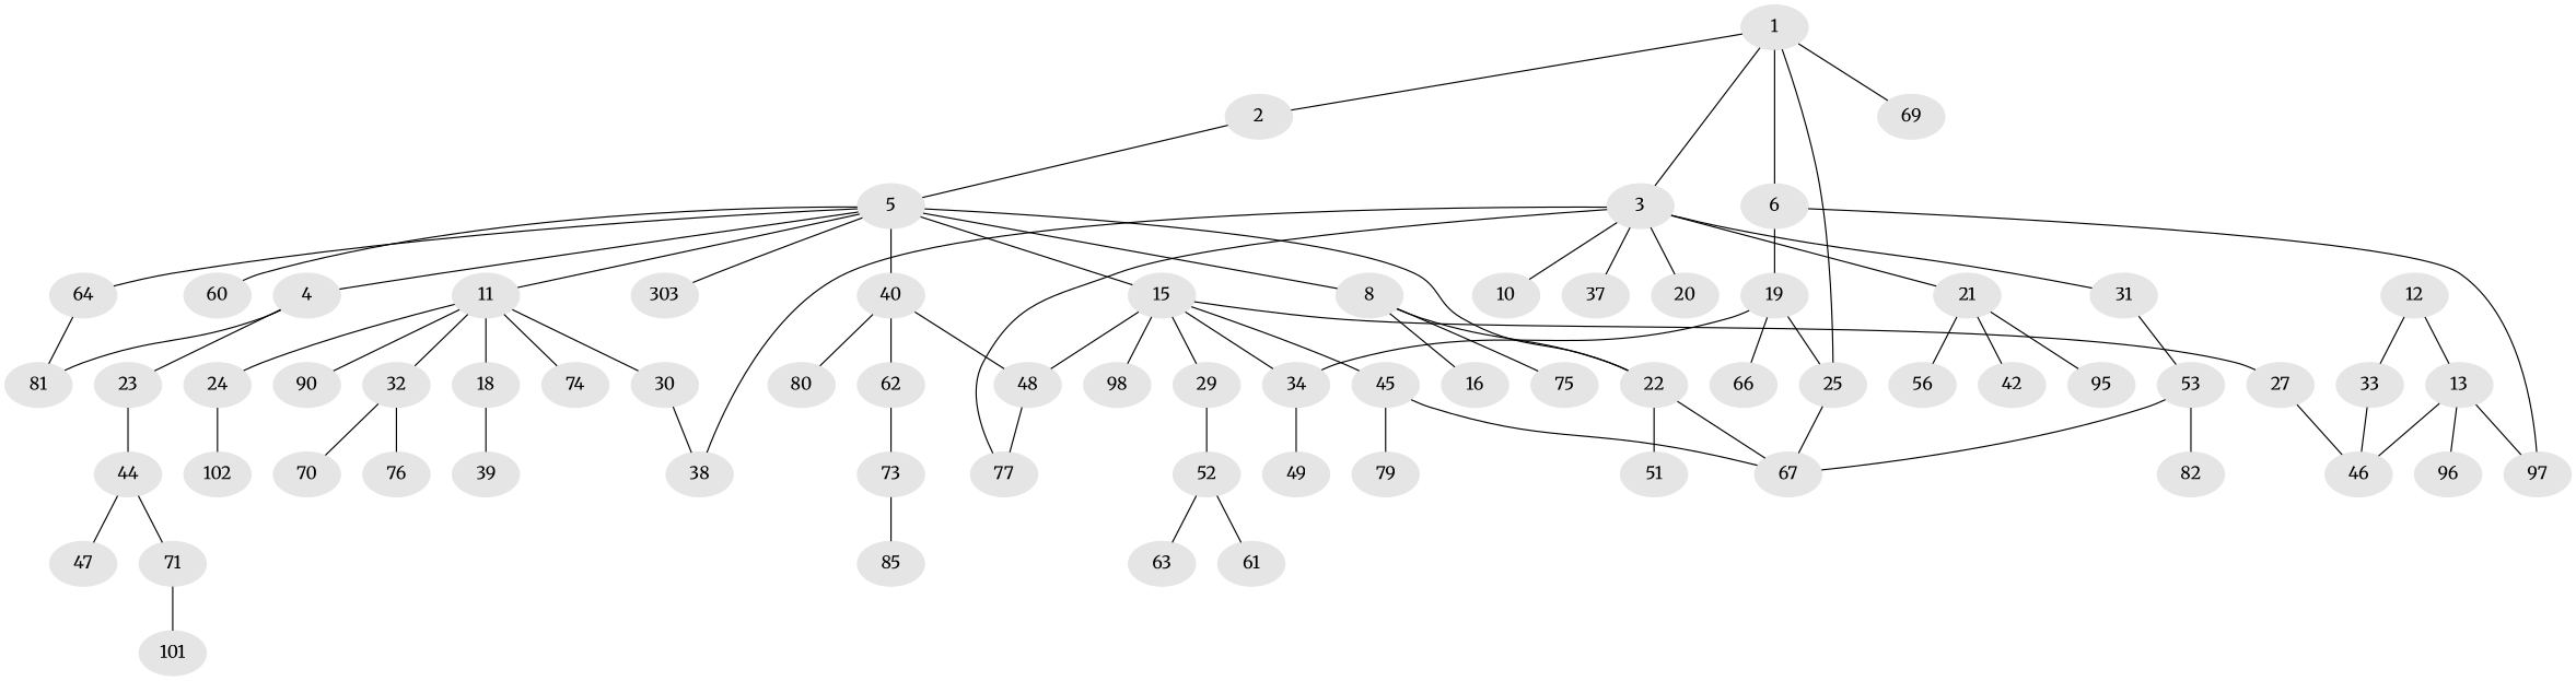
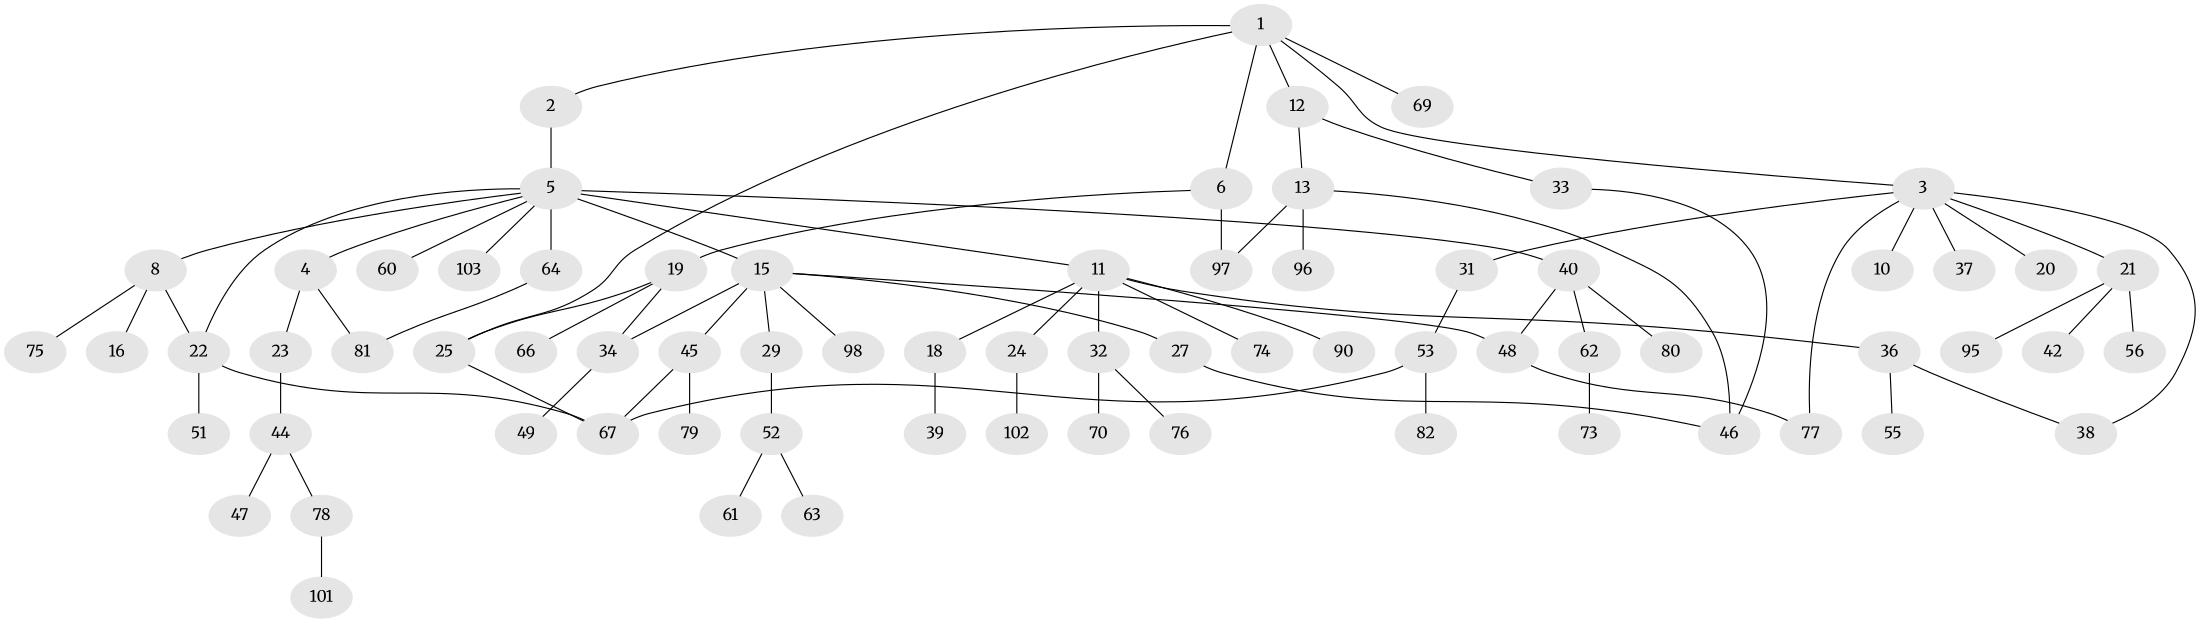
  graph {
    fontname=Merriweather
    node [color=gray90 fontname=Merriweather style=filled]
    edge [fontname=Merriweather]
    1 [super="+105"]
    2
    3 [super="+14"]
    6
    12 [super="+72"]
    25 [super="+28"]
    69
    5 [super="+7"]
    10
    n10 [label=37]
    20
    31 [super="+78"]
    38
    n14 [label=21 super="+89"]
    77 [super="+100"]
    19 [super="+21"]
    97
    13 [super="+57"]
    33
    67 [super="+94"]
    49 [super="+88"]
    4
    23
    81 [super="+93"]
    8 [super="+9"]
    11 [super="+35"]
    15 [super="+37"]
    22 [super="+104"]
    40 [super="+99"]
    60 [super="+68"]
    64
-   103 [label=303]
+   103
    53
    42
    56
    95
    44 [super="+65"]
    16
    75
    18 [super="+87"]
    24 [super="+30"]
    32
-   36 [super="+43" label=30]
+   36 [super="+43"]
    74
    90
    27 [super="+58"]
    29
    34
    45 [super="+84"]
    48
    98
    51 [super="+59"]
    62
    80 [super="+91"]
    66
    39
    102
    70
    76
+   55
    n61 [label=96]
    46
    52 [super="+54"]
    79
    47
-   71 [super="+92"]
+   71 [super="+92" label=78]
    61
    63 [super="+96"]
    82 [super="+83"]
    73 [super="+86"]
    101
-   85
    1 -- 2
    1 -- 3
    1 -- 6
+   1 -- 12
    1 -- 25
    1 -- 69
    2 -- 5
    3 -- 10
    3 -- n10
    3 -- 20
    3 -- 31
    3 -- 38
    3 -- n14
    3 -- 77
    6 -- 19
    6 -- 97
    12 -- 13
    12 -- 33
    25 -- 67
    5 -- 4
    5 -- 8
    5 -- 11
    5 -- 15 [weight=2]
    5 -- 22
    5 -- 40
    5 -- 60
    5 -- 64
    5 -- 103
    31 -- 53
    n14 -- 42
    n14 -- 56
    n14 -- 95
    19 -- 25
    19 -- 34
    19 -- 66
    13 -- 97
    13 -- n61
    13 -- 46
    33 -- 46
    4 -- 23
    4 -- 81
    23 -- 44
    8 -- 22
    8 -- 16
    8 -- 75
    11 -- 18
    11 -- 24
    11 -- 32
    11 -- 36
    11 -- 74
    11 -- 90
    15 -- 27
    15 -- 29
    15 -- 34
    15 -- 45
    15 -- 48
    15 -- 98
    22 -- 67
    22 -- 51
    40 -- 48
    40 -- 62
    40 -- 80
    64 -- 81
    53 -- 67
    53 -- 82
    44 -- 47
    44 -- 71
    18 -- 39
    24 -- 102
    32 -- 70
    32 -- 76
    36 -- 38
+   36 -- 55
    27 -- 46
    29 -- 52
    34 -- 49
    45 -- 67
    45 -- 79
    48 -- 77
    62 -- 73
    52 -- 61
    52 -- 63
    71 -- 101
-   73 -- 85
  }
